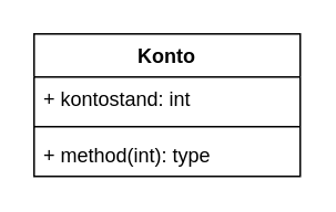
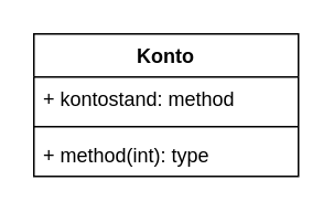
  <mxCell id="0" />
  <mxCell id="1" parent="0" />
  <mxCell id="2" value="Konto" style="swimlane;fontStyle=1;align=center;verticalAlign=top;childLayout=stackLayout;horizontal=1;startSize=26;horizontalStack=0;resizeParent=1;resizeParentMax=0;resizeLast=0;collapsible=1;marginBottom=0;" vertex="1" parent="1"><mxGeometry x="20" y="20" width="160" height="86" as="geometry" /></mxCell>
- <mxCell id="3" value="+ kontostand: int" style="text;strokeColor=none;fillColor=none;align=left;verticalAlign=top;spacingLeft=4;spacingRight=4;overflow=hidden;rotatable=0;points=[[0,0.5],[1,0.5]];portConstraint=eastwest;" vertex="1" parent="2"><mxGeometry y="26" width="160" height="26" as="geometry" /></mxCell>
+ <mxCell id="3" value="+ kontostand: method" style="text;strokeColor=none;fillColor=none;align=left;verticalAlign=top;spacingLeft=4;spacingRight=4;overflow=hidden;rotatable=0;points=[[0,0.5],[1,0.5]];portConstraint=eastwest;" vertex="1" parent="2"><mxGeometry y="26" width="160" height="26" as="geometry" /></mxCell>
  <mxCell id="4" value="" style="line;strokeWidth=1;fillColor=none;align=left;verticalAlign=middle;spacingTop=-1;spacingLeft=3;spacingRight=3;rotatable=0;labelPosition=right;points=[];portConstraint=eastwest;strokeColor=inherit;" vertex="1" parent="2"><mxGeometry y="52" width="160" height="8" as="geometry" /></mxCell>
  <mxCell id="5" value="+ method(int): type" style="text;strokeColor=none;fillColor=none;align=left;verticalAlign=top;spacingLeft=4;spacingRight=4;overflow=hidden;rotatable=0;points=[[0,0.5],[1,0.5]];portConstraint=eastwest;" vertex="1" parent="2"><mxGeometry y="60" width="160" height="26" as="geometry" /></mxCell>
